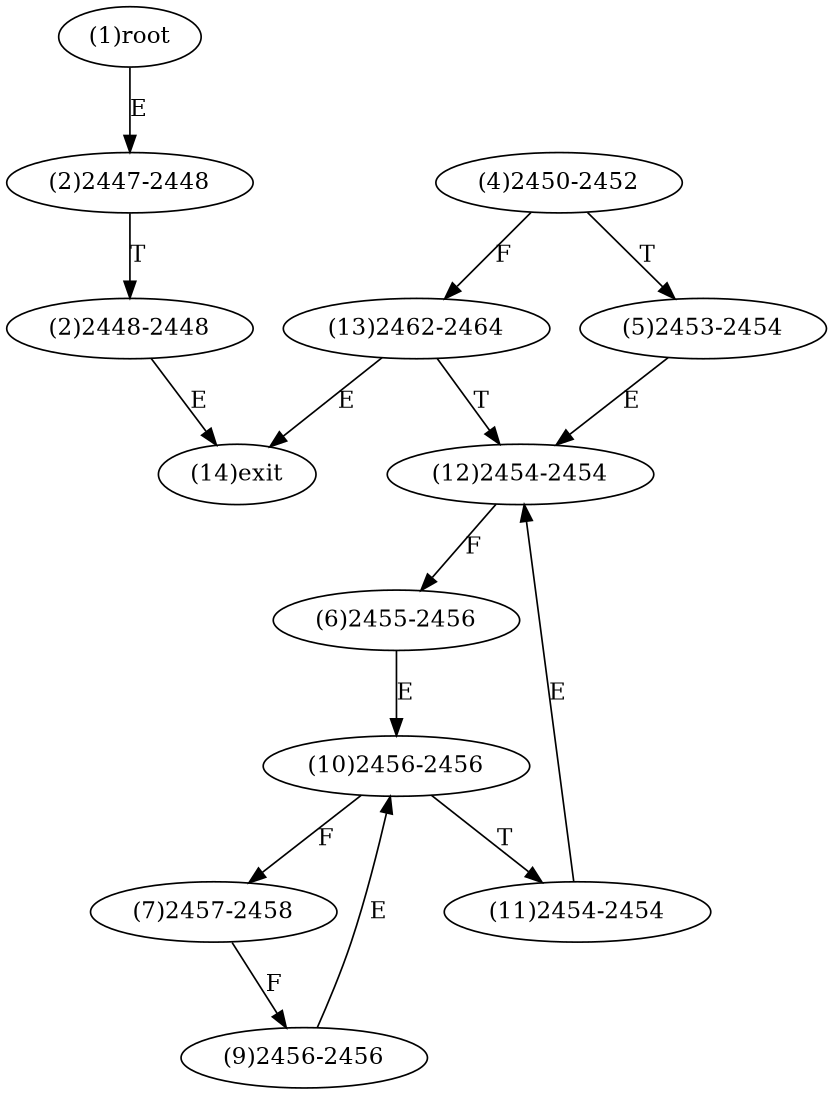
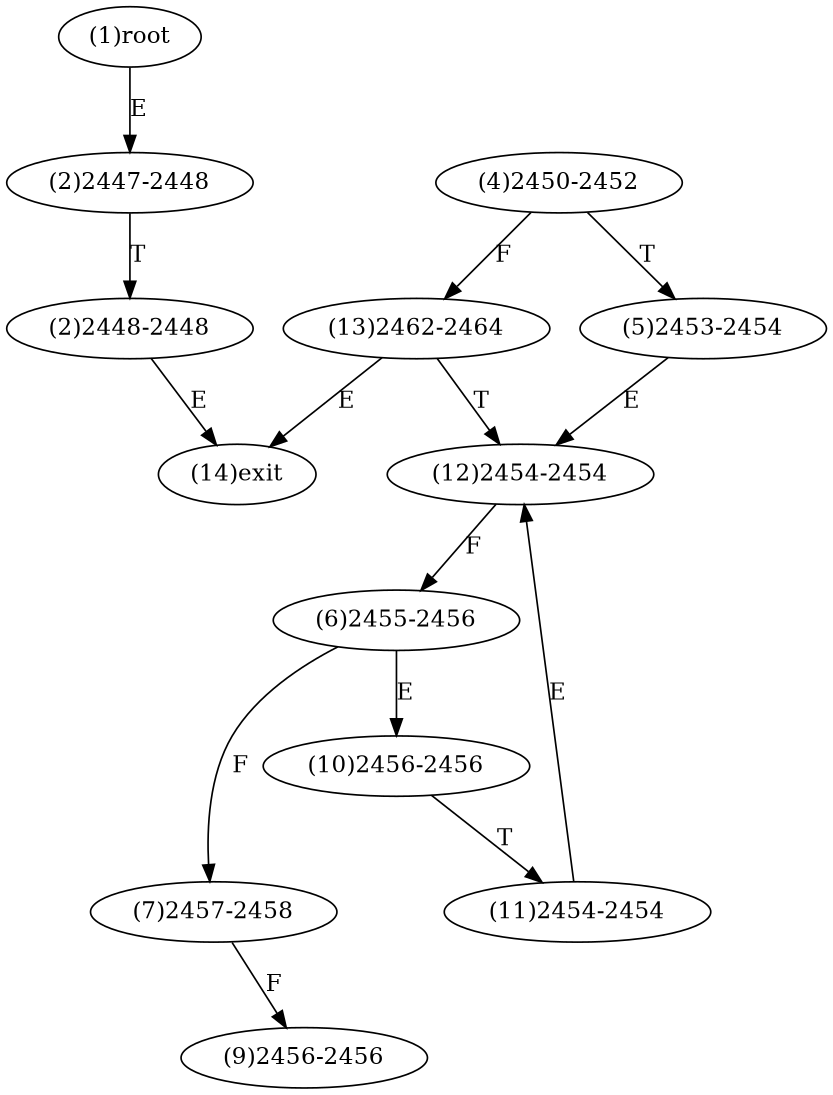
  digraph {
    n1 [label="(1)root"]
    n2 [label="(2)2447-2448"]
    n3 [label="(2)2448-2448"]
    n4 [label="(14)exit"]
    n5 [label="(4)2450-2452"]
    n6 [label="(5)2453-2454"]
    n7 [label="(13)2462-2464"]
    n8 [label="(12)2454-2454"]
    n9 [label="(6)2455-2456"]
    n10 [label="(10)2456-2456"]
    n11 [label="(7)2457-2458"]
    n12 [label="(11)2454-2454"]
    n13 [label="(9)2456-2456"]
    n1 -> n2 [label=E]
    n2 -> n3 [label=T]
    n3 -> n4 [label=E]
    n5 -> n6 [label=T]
    n5 -> n7 [label=F]
    n6 -> n8 [label=E]
    n7 -> n4 [label=E]
    n7 -> n8 [label=T]
    n8 -> n9 [label=F]
    n9 -> n10 [label=E]
-   n10 -> n11 [label=F]
+   n9 -> n11 [label=F]
    n10 -> n12 [label=T]
    n11 -> n13 [label=F]
    n12 -> n8 [label=E]
-   n13 -> n10 [label=E]
  }
